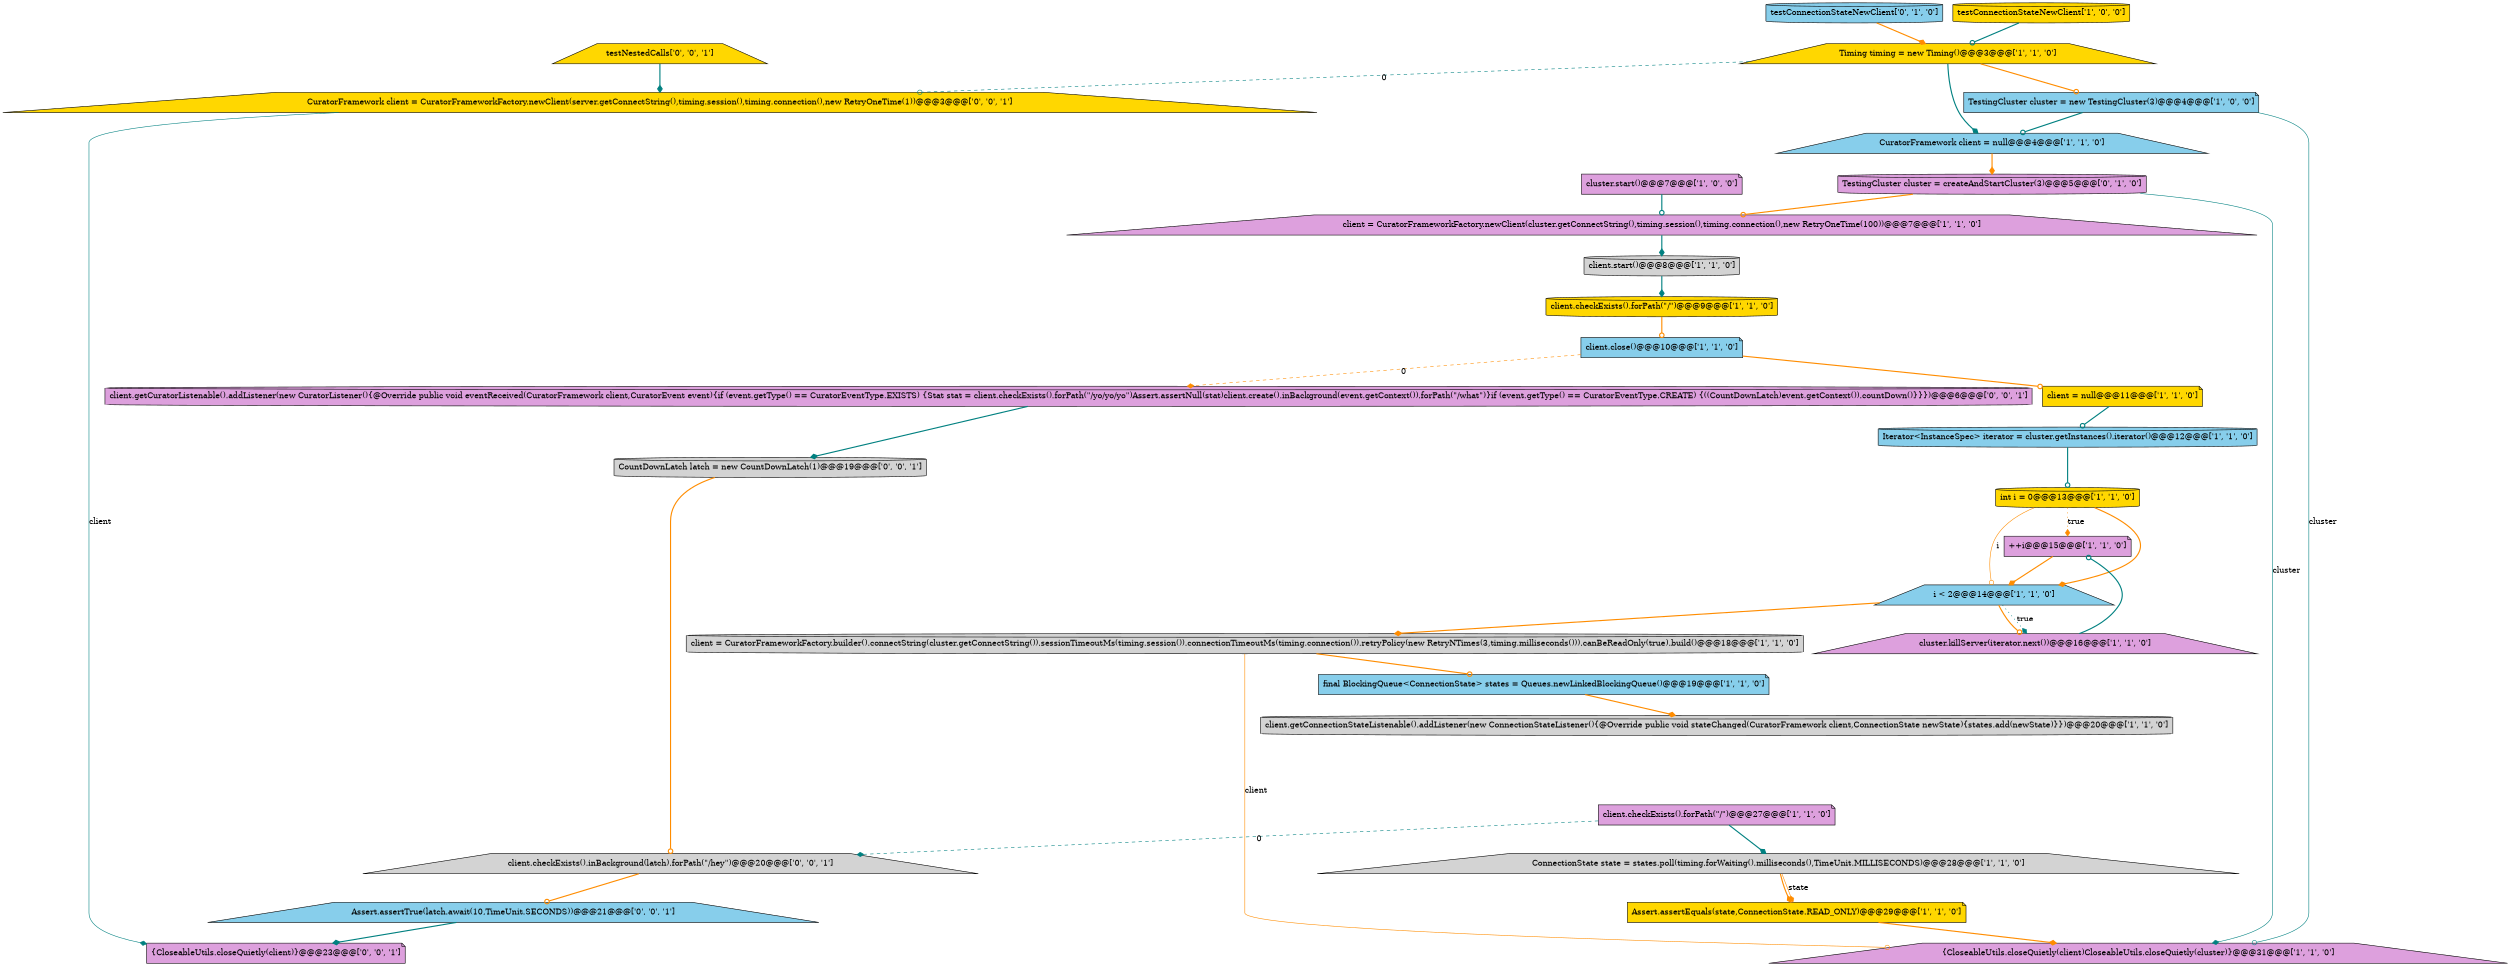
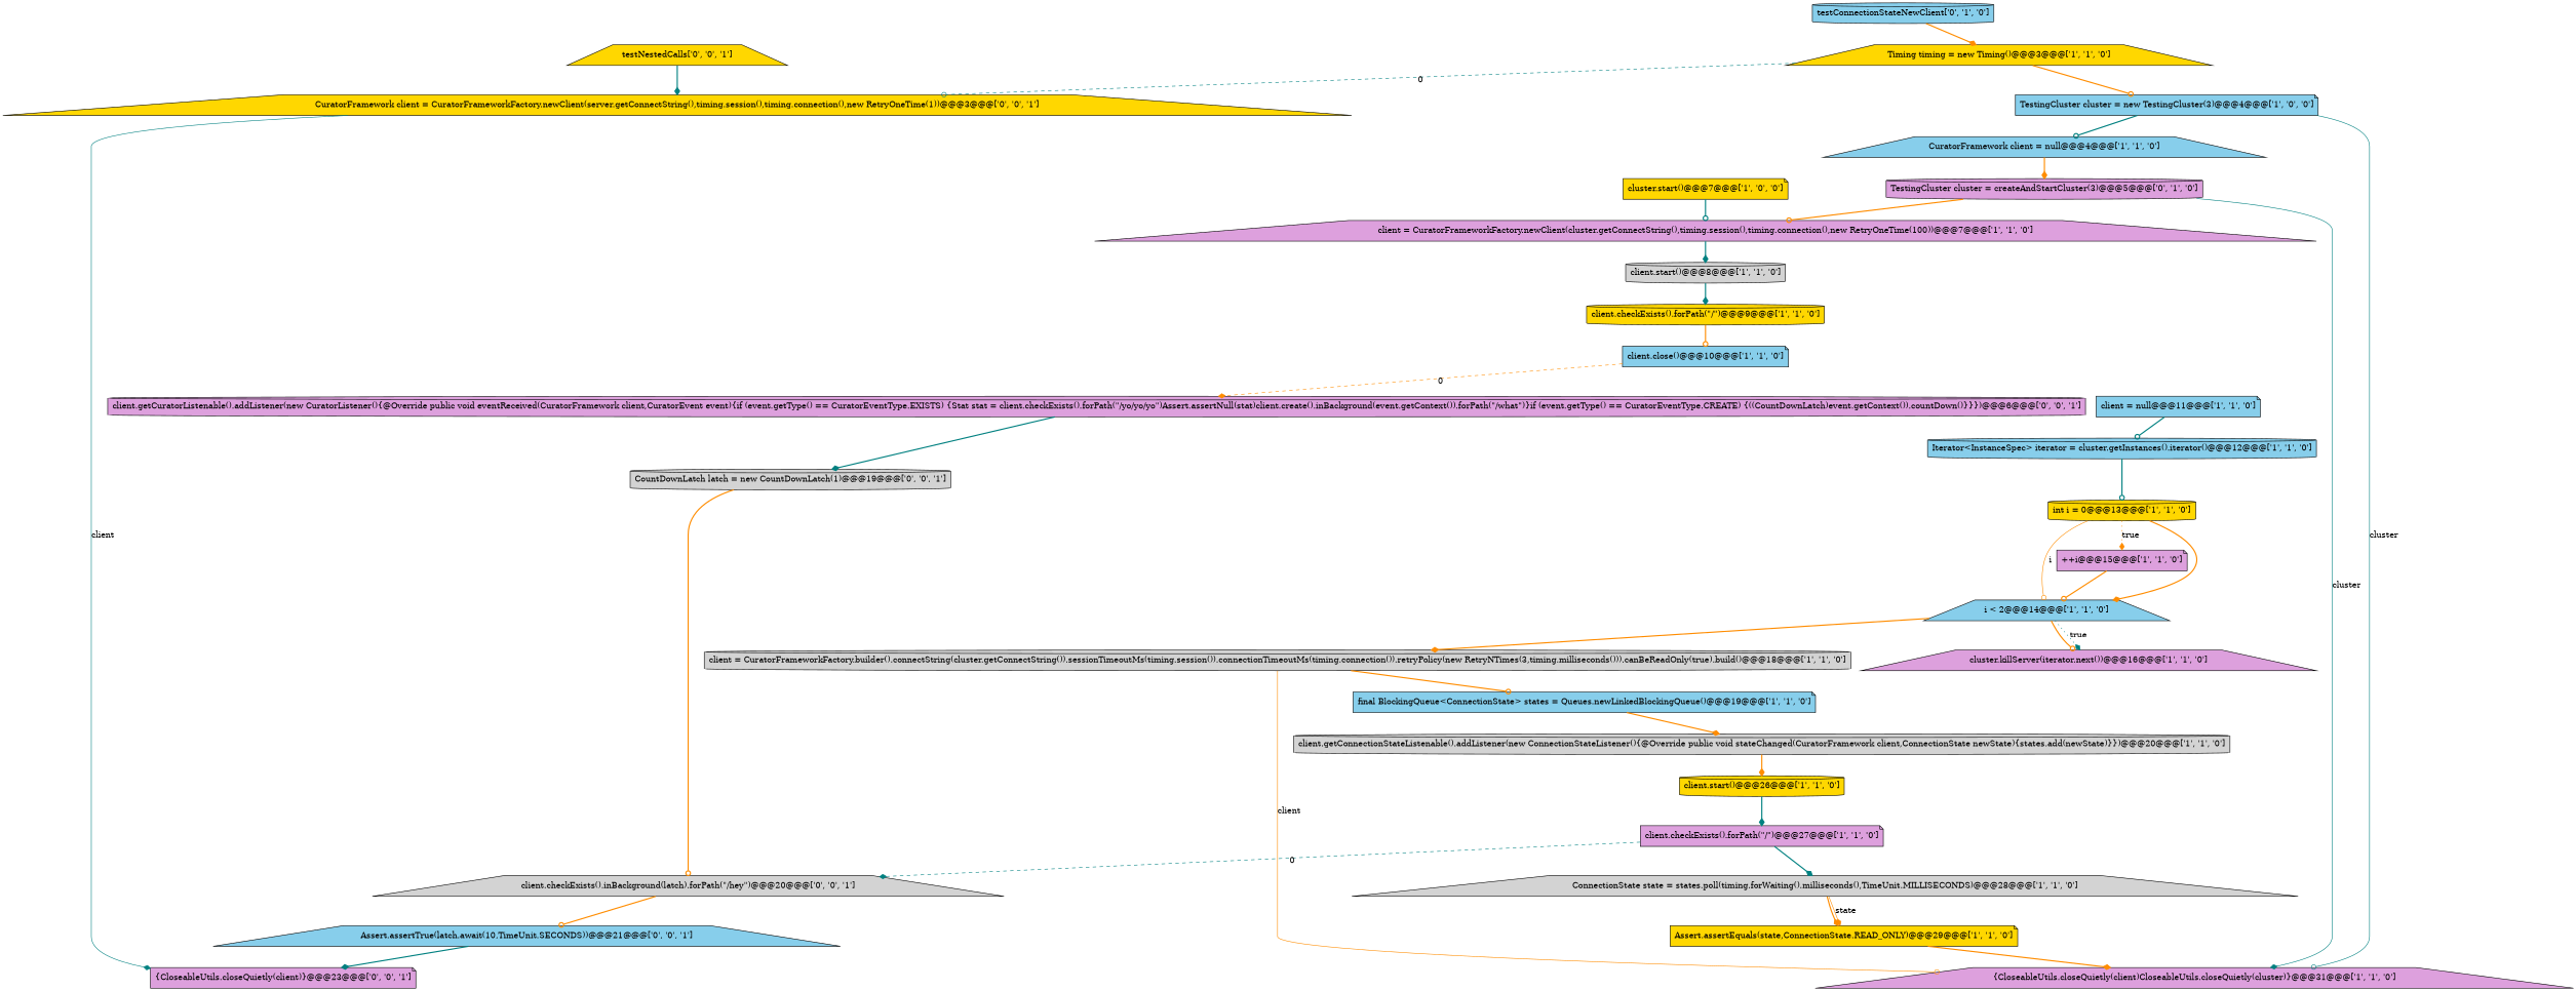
  digraph {
    node [fillcolor=gold shape=cylinder style=filled]
    edge [arrowhead=diamond color=darkorange style=bold]
    n1 [label="Assert.assertEquals(state,ConnectionState.READ_ONLY)@@@29@@@['1', '1', '0']" shape=note]
    n2 [fillcolor=plum label="{CloseableUtils.closeQuietly(client)CloseableUtils.closeQuietly(cluster)}@@@31@@@['1', '1', '0']" shape=trapezium]
    n3 [fillcolor=skyblue label="Iterator<InstanceSpec> iterator = cluster.getInstances().iterator()@@@12@@@['1', '1', '0']"]
    n4 [label="int i = 0@@@13@@@['1', '1', '0']"]
    n5 [fillcolor=plum label="++i@@@15@@@['1', '1', '0']" shape=note]
    n6 [fillcolor=skyblue label="i < 2@@@14@@@['1', '1', '0']" shape=trapezium]
    n7 [label="testNestedCalls['0', '0', '1']" shape=trapezium]
    n8 [label="CuratorFramework client = CuratorFrameworkFactory.newClient(server.getConnectString(),timing.session(),timing.connection(),new RetryOneTime(1))@@@3@@@['0', '0', '1']" shape=trapezium]
    n9 [fillcolor=plum label="{CloseableUtils.closeQuietly(client)}@@@23@@@['0', '0', '1']" shape=note]
+   n10 [label="client.start()@@@26@@@['1', '1', '0']"]
    n11 [fillcolor=plum label="client.checkExists().forPath(\"/\")@@@27@@@['1', '1', '0']" shape=note]
    n12 [fillcolor=lightgrey label="client.checkExists().inBackground(latch).forPath(\"/hey\")@@@20@@@['0', '0', '1']" shape=trapezium]
    n13 [fillcolor=lightgrey label="ConnectionState state = states.poll(timing.forWaiting().milliseconds(),TimeUnit.MILLISECONDS)@@@28@@@['1', '1', '0']" shape=trapezium]
    n14 [fillcolor=plum label="cluster.killServer(iterator.next())@@@16@@@['1', '1', '0']" shape=trapezium]
    n15 [fillcolor=lightgrey label="client = CuratorFrameworkFactory.builder().connectString(cluster.getConnectString()).sessionTimeoutMs(timing.session()).connectionTimeoutMs(timing.connection()).retryPolicy(new RetryNTimes(3,timing.milliseconds())).canBeReadOnly(true).build()@@@18@@@['1', '1', '0']"]
    n16 [fillcolor=plum label="TestingCluster cluster = createAndStartCluster(3)@@@5@@@['0', '1', '0']"]
    n17 [fillcolor=plum label="client = CuratorFrameworkFactory.newClient(cluster.getConnectString(),timing.session(),timing.connection(),new RetryOneTime(100))@@@7@@@['1', '1', '0']" shape=trapezium]
    n18 [fillcolor=lightgrey label="client.start()@@@8@@@['1', '1', '0']"]
    n19 [fillcolor=plum label="client.getCuratorListenable().addListener(new CuratorListener(){@Override public void eventReceived(CuratorFramework client,CuratorEvent event){if (event.getType() == CuratorEventType.EXISTS) {Stat stat = client.checkExists().forPath(\"/yo/yo/yo\")Assert.assertNull(stat)client.create().inBackground(event.getContext()).forPath(\"/what\")}if (event.getType() == CuratorEventType.CREATE) {((CountDownLatch)event.getContext()).countDown()}}})@@@6@@@['0', '0', '1']"]
    n20 [fillcolor=lightgrey label="CountDownLatch latch = new CountDownLatch(1)@@@19@@@['0', '0', '1']"]
    n21 [fillcolor=skyblue label="CuratorFramework client = null@@@4@@@['1', '1', '0']" shape=trapezium]
-   n22 [fillcolor=plum label="cluster.start()@@@7@@@['1', '0', '0']" shape=note]
-   n23 [label="client = null@@@11@@@['1', '1', '0']" shape=note]
+   n22 [label="cluster.start()@@@7@@@['1', '0', '0']" shape=note]
+   n23 [fillcolor=skyblue label="client = null@@@11@@@['1', '1', '0']" shape=note]
    n24 [fillcolor=skyblue label="testConnectionStateNewClient['0', '1', '0']"]
    n25 [label="Timing timing = new Timing()@@@3@@@['1', '1', '0']" shape=trapezium]
    n26 [fillcolor=skyblue label="TestingCluster cluster = new TestingCluster(3)@@@4@@@['1', '0', '0']" shape=note]
    n27 [label="client.checkExists().forPath(\"/\")@@@9@@@['1', '1', '0']"]
    n28 [fillcolor=skyblue label="client.close()@@@10@@@['1', '1', '0']" shape=note]
    n29 [fillcolor=skyblue label="Assert.assertTrue(latch.await(10,TimeUnit.SECONDS))@@@21@@@['0', '0', '1']" shape=trapezium]
    n30 [fillcolor=skyblue label="final BlockingQueue<ConnectionState> states = Queues.newLinkedBlockingQueue()@@@19@@@['1', '1', '0']" shape=note]
    n31 [fillcolor=lightgrey label="client.getConnectionStateListenable().addListener(new ConnectionStateListener(){@Override public void stateChanged(CuratorFramework client,ConnectionState newState){states.add(newState)}})@@@20@@@['1', '1', '0']"]
-   n32 [label="testConnectionStateNewClient['1', '0', '0']"]
    n1 -> n2
    n3 -> n4 [arrowhead=odot color=teal]
    n4 -> n5 [label=true style=dotted]
    n4 -> n6
    n4 -> n6 [arrowhead=odot label=i style=solid]
-   n5 -> n6
+   n5 -> n6 [arrowhead=odot]
    n6 -> n14 [arrowhead=odot]
    n6 -> n14 [color=teal label=true style=dotted]
    n6 -> n15
    n7 -> n8 [color=teal]
    n8 -> n9 [color=teal label=client style=solid]
+   n10 -> n11 [color=teal]
    n11 -> n12 [color=teal label=0 style=dashed]
    n11 -> n13 [color=teal]
    n12 -> n29 [arrowhead=odot]
    n13 -> n1
    n13 -> n1 [label=state style=solid]
-   n14 -> n5 [arrowhead=odot color=teal]
    n15 -> n2 [arrowhead=odot label=client style=solid]
    n15 -> n30 [arrowhead=odot]
    n16 -> n2 [color=teal label=cluster style=solid]
    n16 -> n17 [arrowhead=odot]
    n17 -> n18 [color=teal]
    n18 -> n27 [color=teal]
    n19 -> n20 [color=teal]
    n20 -> n12 [arrowhead=odot]
    n21 -> n16
    n22 -> n17 [arrowhead=odot color=teal]
    n23 -> n3 [arrowhead=odot color=teal]
    n24 -> n25
    n25 -> n8 [arrowhead=odot color=teal label=0 style=dashed]
-   n25 -> n21 [color=teal]
    n25 -> n26 [arrowhead=odot]
    n26 -> n2 [arrowhead=odot color=teal label=cluster style=solid]
    n26 -> n21 [arrowhead=odot color=teal]
    n27 -> n28 [arrowhead=odot]
    n28 -> n19 [label=0 style=dashed]
-   n28 -> n23 [arrowhead=odot]
    n29 -> n9 [color=teal]
    n30 -> n31
-   n32 -> n25 [arrowhead=odot color=teal]
+   n31 -> n10
  }
